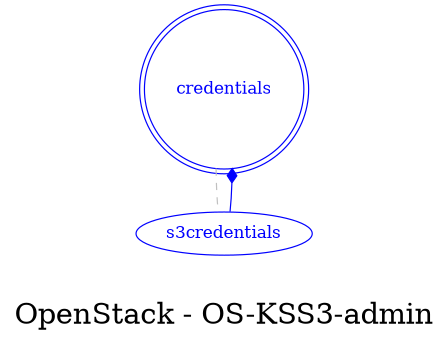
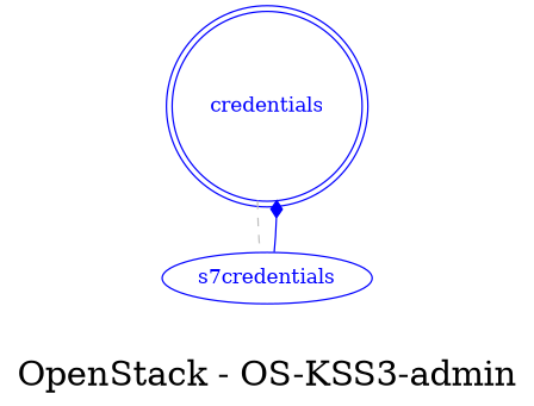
  digraph {
    fontsize=24
    label="OpenStack - OS-KSS3-admin"
    splines=true
    node [color=blue fontcolor=blue]
    edge [arrowtail=none]
    credentials [shape=doublecircle]
-   s3credentials [shape=ellipse]
+   s3credentials [shape=ellipse label=s7credentials]
    credentials -> s3credentials [arrowhead=none color=grey fontcolor=grey style=dashed]
    s3credentials -> credentials [arrowhead=diamond color=blue fontcolor=blue]
  }
